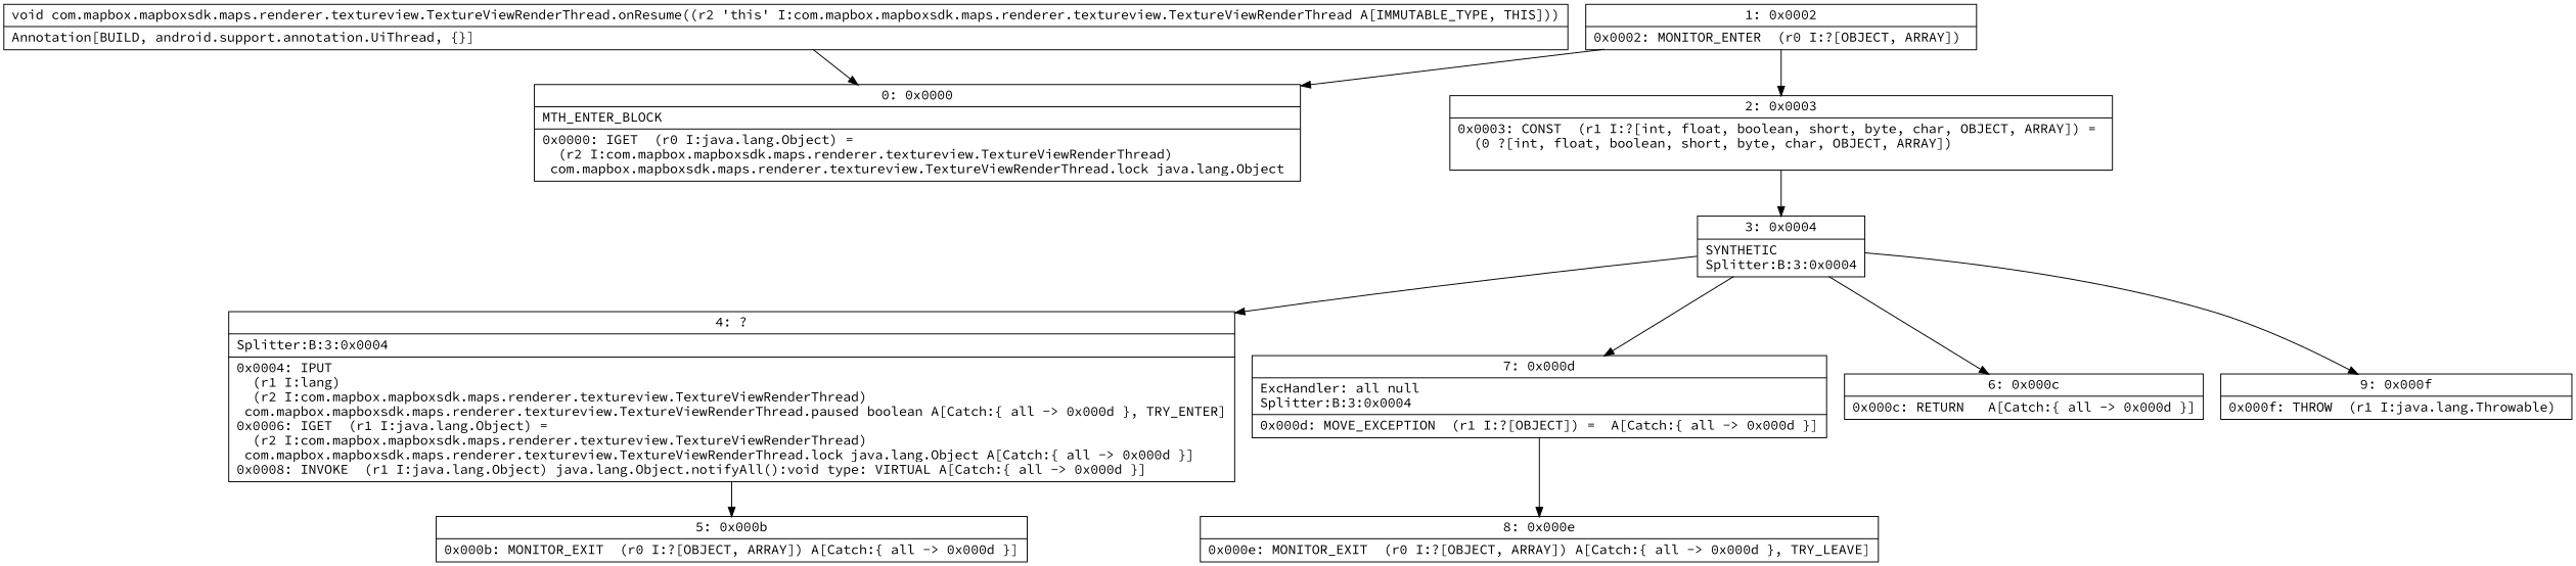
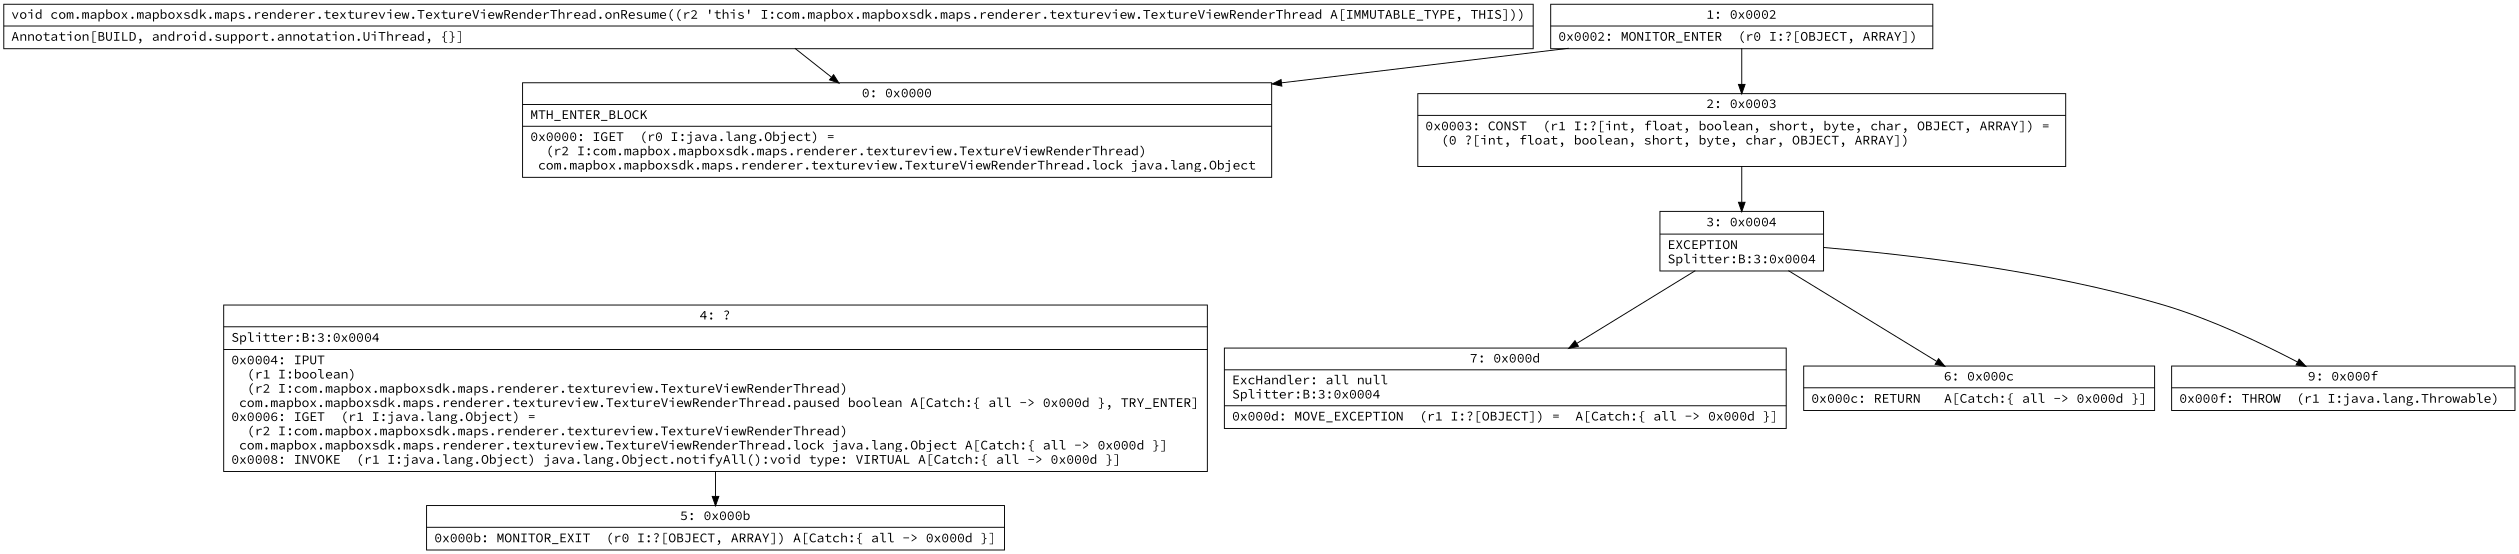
  digraph {
    fontname="Source Code Pro"
    node [fontname="Source Code Pro" shape=record]
    edge [fontname="Source Code Pro"]
    n1 [label="{0\:\ 0x0000|MTH_ENTER_BLOCK\l|0x0000: IGET  (r0 I:java.lang.Object) = \l  (r2 I:com.mapbox.mapboxsdk.maps.renderer.textureview.TextureViewRenderThread)\l com.mapbox.mapboxsdk.maps.renderer.textureview.TextureViewRenderThread.lock java.lang.Object \l}"]
    n2 [label="{1\:\ 0x0002|0x0002: MONITOR_ENTER  (r0 I:?[OBJECT, ARRAY]) \l}"]
    n3 [label="{2\:\ 0x0003|0x0003: CONST  (r1 I:?[int, float, boolean, short, byte, char, OBJECT, ARRAY]) = \l  (0 ?[int, float, boolean, short, byte, char, OBJECT, ARRAY])\l \l}"]
-   n4 [label="{3\:\ 0x0004|SYNTHETIC\lSplitter:B:3:0x0004\l}"]
-   n5 [label="{4\:\ ?|Splitter:B:3:0x0004\l|0x0004: IPUT  \l  (r1 I:lang)\l  (r2 I:com.mapbox.mapboxsdk.maps.renderer.textureview.TextureViewRenderThread)\l com.mapbox.mapboxsdk.maps.renderer.textureview.TextureViewRenderThread.paused boolean A[Catch:\{ all \-\> 0x000d \}, TRY_ENTER]\l0x0006: IGET  (r1 I:java.lang.Object) = \l  (r2 I:com.mapbox.mapboxsdk.maps.renderer.textureview.TextureViewRenderThread)\l com.mapbox.mapboxsdk.maps.renderer.textureview.TextureViewRenderThread.lock java.lang.Object A[Catch:\{ all \-\> 0x000d \}]\l0x0008: INVOKE  (r1 I:java.lang.Object) java.lang.Object.notifyAll():void type: VIRTUAL A[Catch:\{ all \-\> 0x000d \}]\l}"]
+   n4 [label="{3\:\ 0x0004|EXCEPTION\lSplitter:B:3:0x0004\l}"]
+   n5 [label="{4\:\ ?|Splitter:B:3:0x0004\l|0x0004: IPUT  \l  (r1 I:boolean)\l  (r2 I:com.mapbox.mapboxsdk.maps.renderer.textureview.TextureViewRenderThread)\l com.mapbox.mapboxsdk.maps.renderer.textureview.TextureViewRenderThread.paused boolean A[Catch:\{ all \-\> 0x000d \}, TRY_ENTER]\l0x0006: IGET  (r1 I:java.lang.Object) = \l  (r2 I:com.mapbox.mapboxsdk.maps.renderer.textureview.TextureViewRenderThread)\l com.mapbox.mapboxsdk.maps.renderer.textureview.TextureViewRenderThread.lock java.lang.Object A[Catch:\{ all \-\> 0x000d \}]\l0x0008: INVOKE  (r1 I:java.lang.Object) java.lang.Object.notifyAll():void type: VIRTUAL A[Catch:\{ all \-\> 0x000d \}]\l}"]
    n6 [label="{7\:\ 0x000d|ExcHandler: all null\lSplitter:B:3:0x0004\l|0x000d: MOVE_EXCEPTION  (r1 I:?[OBJECT]) =  A[Catch:\{ all \-\> 0x000d \}]\l}"]
    n7 [label="{6\:\ 0x000c|0x000c: RETURN   A[Catch:\{ all \-\> 0x000d \}]\l}"]
    n8 [label="{9\:\ 0x000f|0x000f: THROW  (r1 I:java.lang.Throwable) \l}"]
    n9 [label="{5\:\ 0x000b|0x000b: MONITOR_EXIT  (r0 I:?[OBJECT, ARRAY]) A[Catch:\{ all \-\> 0x000d \}]\l}"]
-   n10 [label="{8\:\ 0x000e|0x000e: MONITOR_EXIT  (r0 I:?[OBJECT, ARRAY]) A[Catch:\{ all \-\> 0x000d \}, TRY_LEAVE]\l}"]
    n11 [label="{void com.mapbox.mapboxsdk.maps.renderer.textureview.TextureViewRenderThread.onResume((r2 'this' I:com.mapbox.mapboxsdk.maps.renderer.textureview.TextureViewRenderThread A[IMMUTABLE_TYPE, THIS]))  | Annotation[BUILD, android.support.annotation.UiThread, \{\}]\l}"]
    n2 -> n1
    n2 -> n3
    n3 -> n4
-   n4 -> n5
    n4 -> n6
    n4 -> n7
    n4 -> n8
    n5 -> n9
-   n6 -> n10
    n11 -> n1
  }
